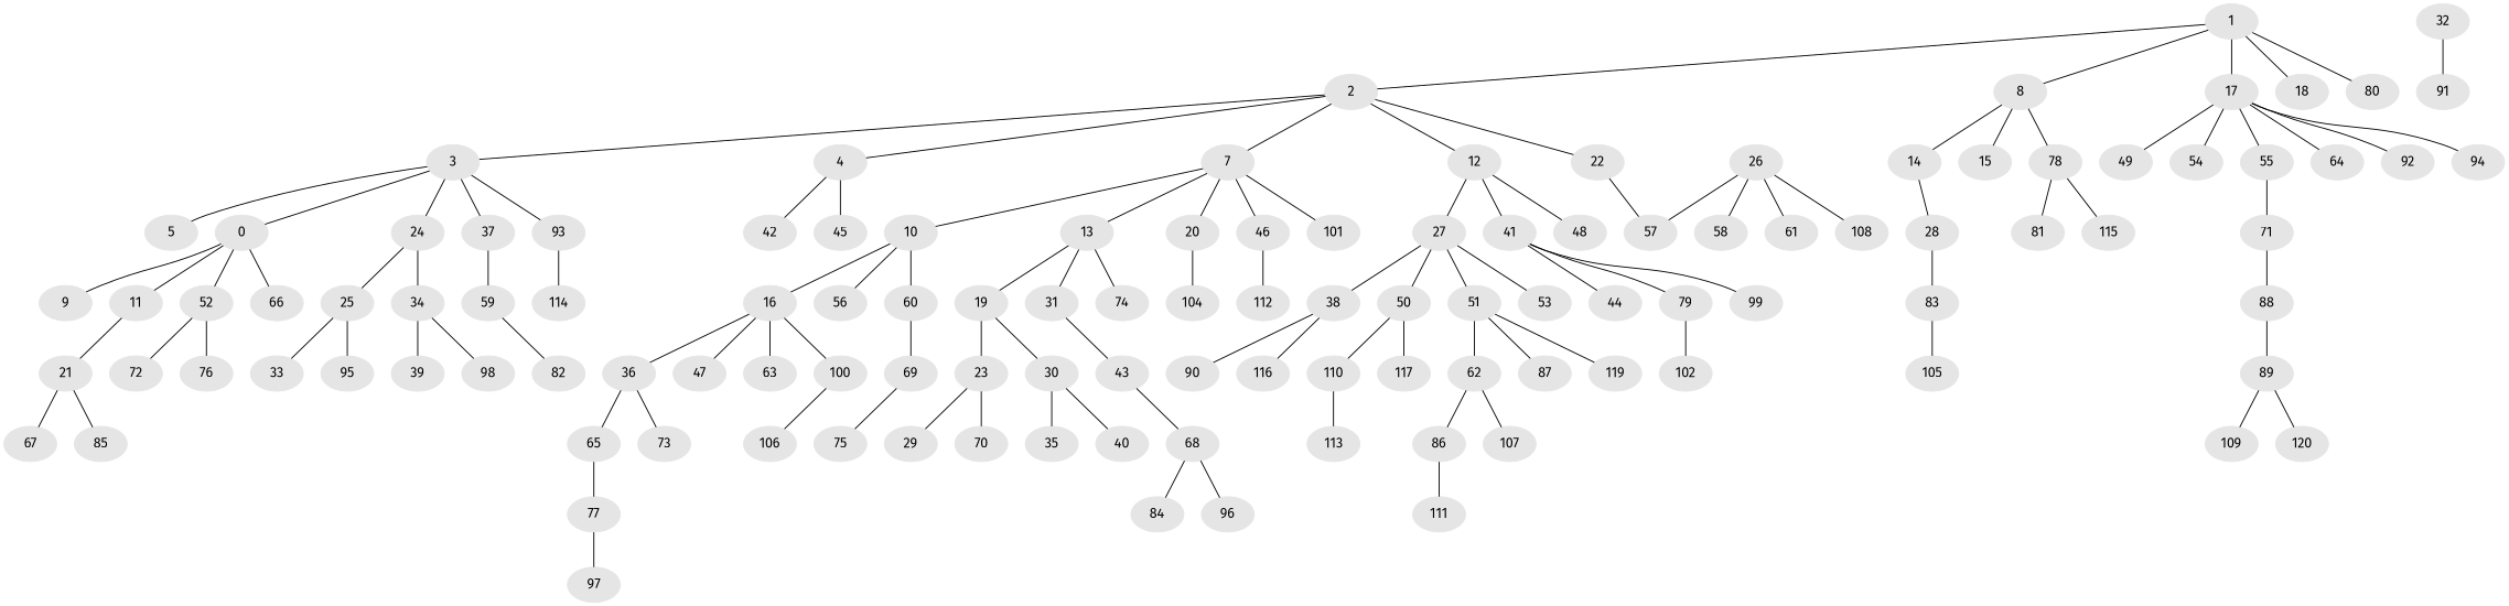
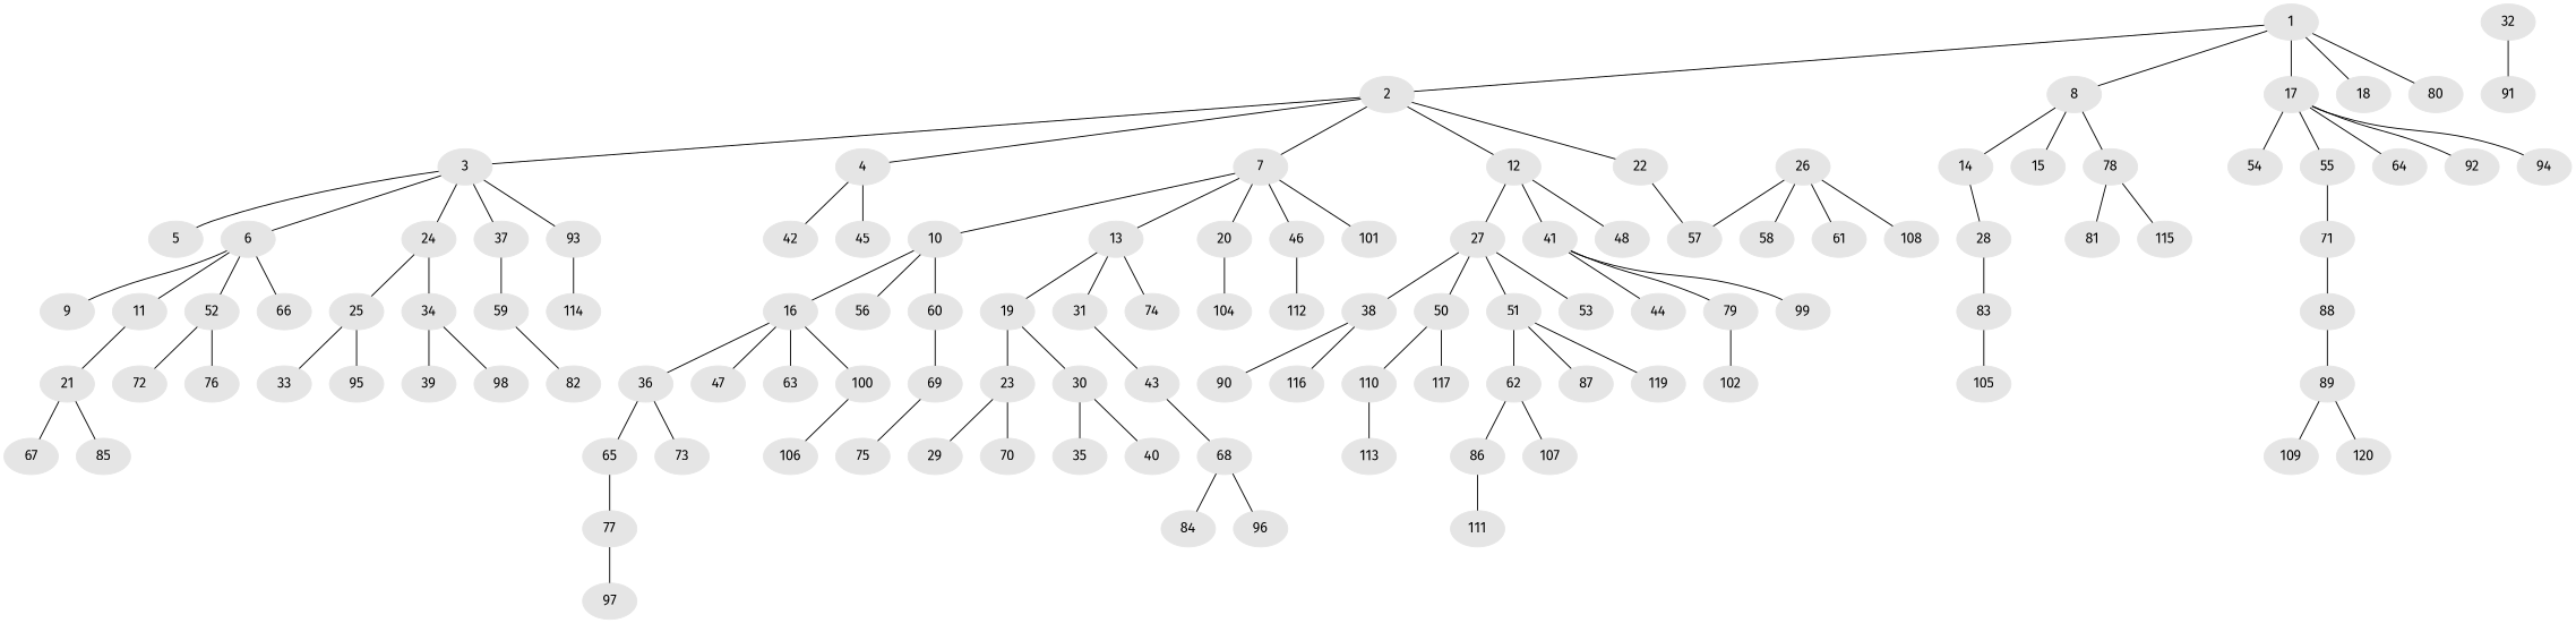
  graph {
    fontname="Fira Sans"
    node [color=gray90 fontname="Fira Sans" style=filled]
    edge [fontname="Fira Sans"]
    1
    2
    8
    17
    18
    80
    3
    4
    7
    12
    22
    14
    15
    78
-   49
    54
    55
    64
    92
    94
    5
-   6 [label=0]
+   6
    24
    37
    93
    42
    45
    10
    13
    20
    46
    101
    27
    41
    48
    57
    9
    11
    52
    66
    25
    34
    59
    114
    21
    72
    76
    16
    56
    60
    19
    31
    74
    104
    112
    28
    81
    115
    36
    47
    63
    100
    69
    67
    85
    38
    50
    51
    53
    44
    79
    99
    23
    30
    43
    83
    65
    73
    106
    71
    29
    70
    35
    40
    26
    58
    61
    108
    33
    95
    39
    98
    90
    116
    110
    117
    62
    87
    119
    105
    32
    91
    68
    77
    82
    102
    84
    96
    113
    86
    107
    88
    75
    111
    97
    89
    109
    120
    1 -- 2
    1 -- 8
    1 -- 17
    1 -- 18
    1 -- 80
    2 -- 3
    2 -- 4
    2 -- 7
    2 -- 12
    2 -- 22
    8 -- 14
    8 -- 15
    8 -- 78
-   17 -- 49
    17 -- 54
    17 -- 55
    17 -- 64
    17 -- 92
    17 -- 94
    3 -- 5
    3 -- 6
    3 -- 24
    3 -- 37
    3 -- 93
    4 -- 42
    4 -- 45
    7 -- 10
    7 -- 13
    7 -- 20
    7 -- 46
    7 -- 101
    12 -- 27
    12 -- 41
    12 -- 48
    22 -- 57
    14 -- 28
    78 -- 81
    78 -- 115
    55 -- 71
    6 -- 9
    6 -- 11
    6 -- 52
    6 -- 66
    24 -- 25
    24 -- 34
    37 -- 59
    93 -- 114
    10 -- 16
    10 -- 56
    10 -- 60
    13 -- 19
    13 -- 31
    13 -- 74
    20 -- 104
    46 -- 112
    27 -- 38
    27 -- 50
    27 -- 51
    27 -- 53
    41 -- 44
    41 -- 79
    41 -- 99
    11 -- 21
    52 -- 72
    52 -- 76
    25 -- 33
    25 -- 95
    34 -- 39
    34 -- 98
    59 -- 82
    21 -- 67
    21 -- 85
    16 -- 36
    16 -- 47
    16 -- 63
    16 -- 100
    60 -- 69
    19 -- 23
    19 -- 30
    31 -- 43
    28 -- 83
    36 -- 65
    36 -- 73
    100 -- 106
    69 -- 75
    38 -- 90
    38 -- 116
    50 -- 110
    50 -- 117
    51 -- 62
    51 -- 87
    51 -- 119
    79 -- 102
    23 -- 29
    23 -- 70
    30 -- 35
    30 -- 40
    43 -- 68
    83 -- 105
    65 -- 77
    71 -- 88
    26 -- 57
    26 -- 58
    26 -- 61
    26 -- 108
    110 -- 113
    62 -- 86
    62 -- 107
    32 -- 91
    68 -- 84
    68 -- 96
    77 -- 97
    86 -- 111
    88 -- 89
    89 -- 109
    89 -- 120
  }
